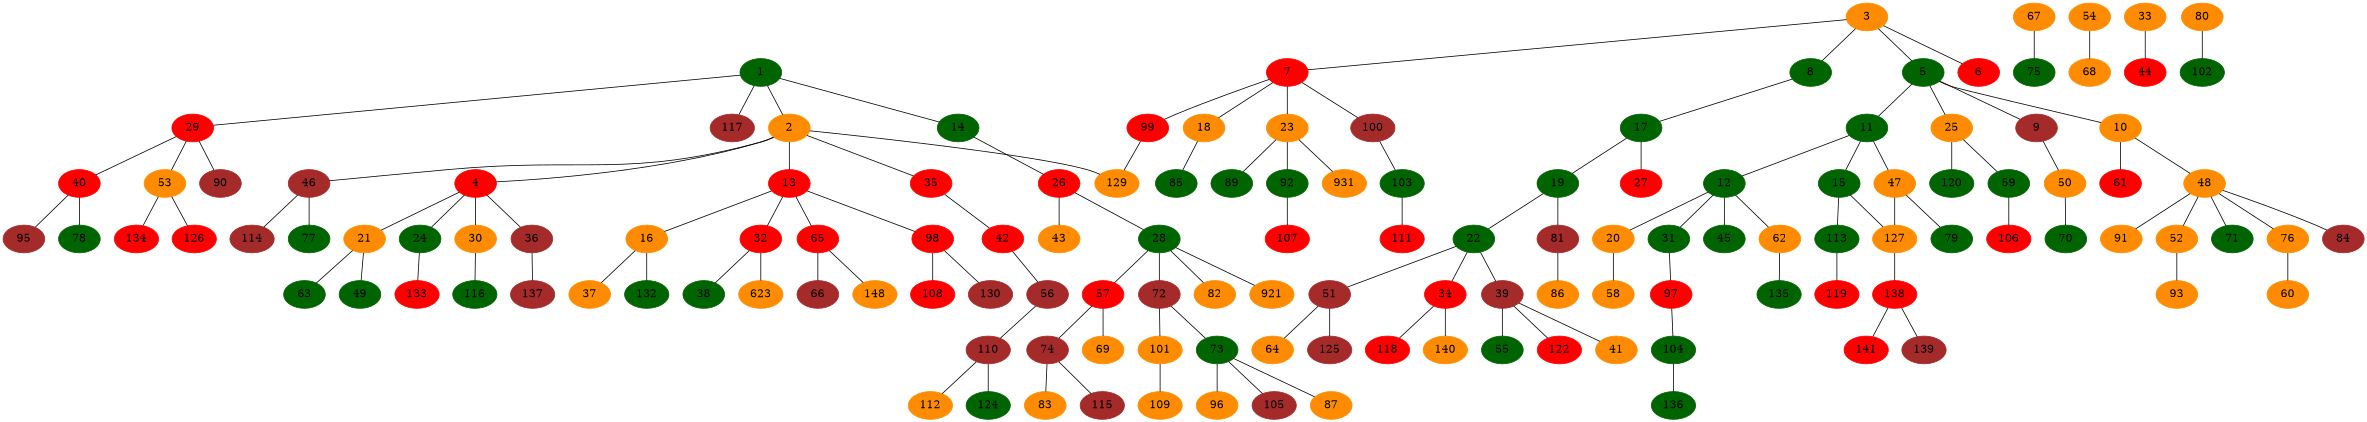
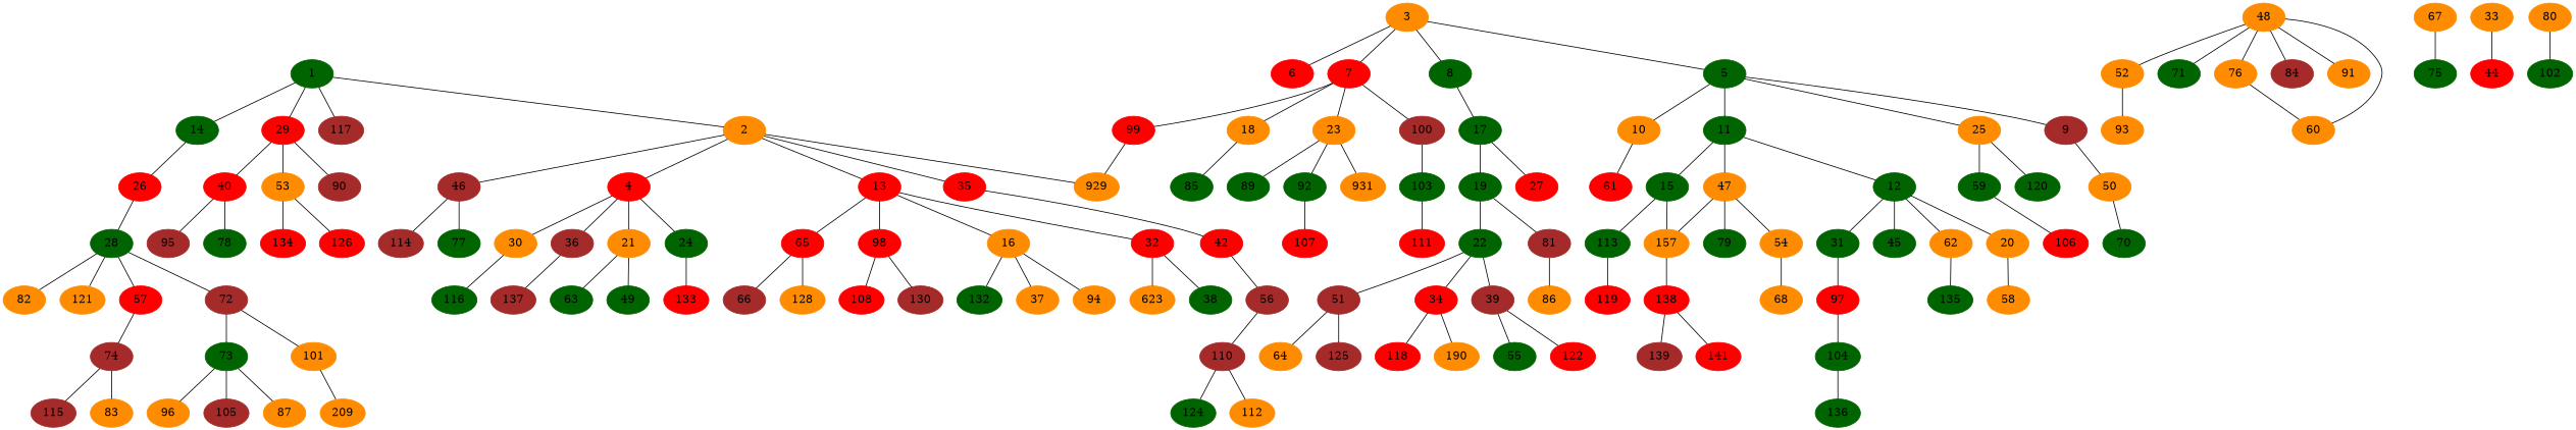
  graph {
    node [color=darkorange style=filled]
    1 [color=darkgreen]
    2
    14 [color=darkgreen]
    29 [color=red]
    117 [color=brown]
    4 [color=red]
    13 [color=red]
    35 [color=red]
    46 [color=brown]
-   129
+   129 [label=929]
    26 [color=red]
    40 [color=red]
    53
    90 [color=brown]
    5 [color=darkgreen]
    3
    6 [color=red]
    7 [color=red]
    8 [color=darkgreen]
    21
    24 [color=darkgreen]
    30
    36 [color=brown]
    16
    32 [color=red]
    65 [color=red]
    98 [color=red]
    42 [color=red]
    77 [color=darkgreen]
    114 [color=brown]
    9 [color=brown]
    10
    11 [color=darkgreen]
    25
    18
    23
    99 [color=red]
    100 [color=brown]
    17 [color=darkgreen]
    49 [color=darkgreen]
    63 [color=darkgreen]
    133 [color=red]
    116 [color=darkgreen]
    137 [color=brown]
    50
    48
    61 [color=red]
    12 [color=darkgreen]
    15 [color=darkgreen]
    47
    59 [color=darkgreen]
    120 [color=darkgreen]
    85 [color=darkgreen]
    89 [color=darkgreen]
    92 [color=darkgreen]
    n56 [label=931]
    103 [color=darkgreen]
    19 [color=darkgreen]
    27 [color=red]
    70 [color=darkgreen]
    52
    71 [color=darkgreen]
    76
    84 [color=brown]
    91
    75 [color=darkgreen]
    67
    20
    31 [color=darkgreen]
    45 [color=darkgreen]
    62
    113 [color=darkgreen]
-   127
+   127 [label=157]
    54
    79 [color=darkgreen]
    58
    97 [color=red]
    135 [color=darkgreen]
    37
+   94
    132 [color=darkgreen]
    38 [color=darkgreen]
    n83 [label=623]
    66 [color=brown]
-   128 [label=148]
+   128
    108 [color=red]
    130 [color=brown]
    28 [color=darkgreen]
-   43
    119 [color=red]
    138 [color=red]
    22 [color=darkgreen]
    81 [color=brown]
    34 [color=red]
    39 [color=brown]
    51 [color=brown]
    86
    44 [color=red]
    33
    118 [color=red]
-   140
-   41
+   140 [label=190]
    55 [color=darkgreen]
    122 [color=red]
    64
    125 [color=brown]
    107 [color=red]
    106 [color=red]
    57 [color=red]
    72 [color=brown]
    82
-   121 [label=921]
-   69
+   121
    74 [color=brown]
    73 [color=darkgreen]
    101
    78 [color=darkgreen]
    95 [color=brown]
    126 [color=red]
    134 [color=red]
    104 [color=darkgreen]
    56 [color=brown]
    110 [color=brown]
    68
    102 [color=darkgreen]
    80
    93
    60
    112
    124 [color=darkgreen]
    83
    115 [color=brown]
    87
    96
    105 [color=brown]
-   109
+   109 [label=209]
    136 [color=darkgreen]
    111 [color=red]
    139 [color=brown]
    141 [color=red]
    1 -- 2
    1 -- 14
    1 -- 29
    1 -- 117
    2 -- 4
    2 -- 13
    2 -- 35
    2 -- 46
    2 -- 129
    14 -- 26
    29 -- 40
    29 -- 53
    29 -- 90
    4 -- 21
    4 -- 24
    4 -- 30
    4 -- 36
    13 -- 16
    13 -- 32
    13 -- 65
    13 -- 98
    35 -- 42
    46 -- 77
    46 -- 114
    26 -- 28
-   26 -- 43
    40 -- 78
    40 -- 95
    53 -- 126
    53 -- 134
    5 -- 9
    5 -- 10
    5 -- 11
    5 -- 25
    3 -- 5
    3 -- 6
    3 -- 7
    3 -- 8
    7 -- 18
    7 -- 23
    7 -- 99
    7 -- 100
    8 -- 17
    21 -- 49
    21 -- 63
    24 -- 133
    30 -- 116
    36 -- 137
    16 -- 37
+   16 -- 94
    16 -- 132
    32 -- 38
    32 -- n83
    65 -- 66
    65 -- 128
    98 -- 108
    98 -- 130
    42 -- 56
    9 -- 50
-   10 -- 48
+   60 -- 48
    10 -- 61
    11 -- 12
    11 -- 15
    11 -- 47
    25 -- 59
    25 -- 120
    18 -- 85
    23 -- 89
    23 -- 92
    23 -- n56
    99 -- 129
    100 -- 103
    17 -- 19
    17 -- 27
    50 -- 70
    48 -- 52
    48 -- 71
    48 -- 76
    48 -- 84
    48 -- 91
    12 -- 20
    12 -- 31
    12 -- 45
    12 -- 62
    15 -- 113
    15 -- 127
    47 -- 127
+   47 -- 54
    47 -- 79
    59 -- 106
    92 -- 107
    103 -- 111
    19 -- 22
    19 -- 81
    52 -- 93
    76 -- 60
    67 -- 75
    20 -- 58
    31 -- 97
    62 -- 135
    113 -- 119
    127 -- 138
    54 -- 68
    97 -- 104
    28 -- 57
    28 -- 72
    28 -- 82
    28 -- 121
    138 -- 139
    138 -- 141
    22 -- 34
    22 -- 39
    22 -- 51
    81 -- 86
    34 -- 118
    34 -- 140
-   39 -- 41
    39 -- 55
    39 -- 122
    51 -- 64
    51 -- 125
    33 -- 44
-   57 -- 69
    57 -- 74
    72 -- 73
    72 -- 101
    74 -- 83
    74 -- 115
    73 -- 87
    73 -- 96
    73 -- 105
    101 -- 109
    104 -- 136
    56 -- 110
    110 -- 112
    110 -- 124
    80 -- 102
  }
